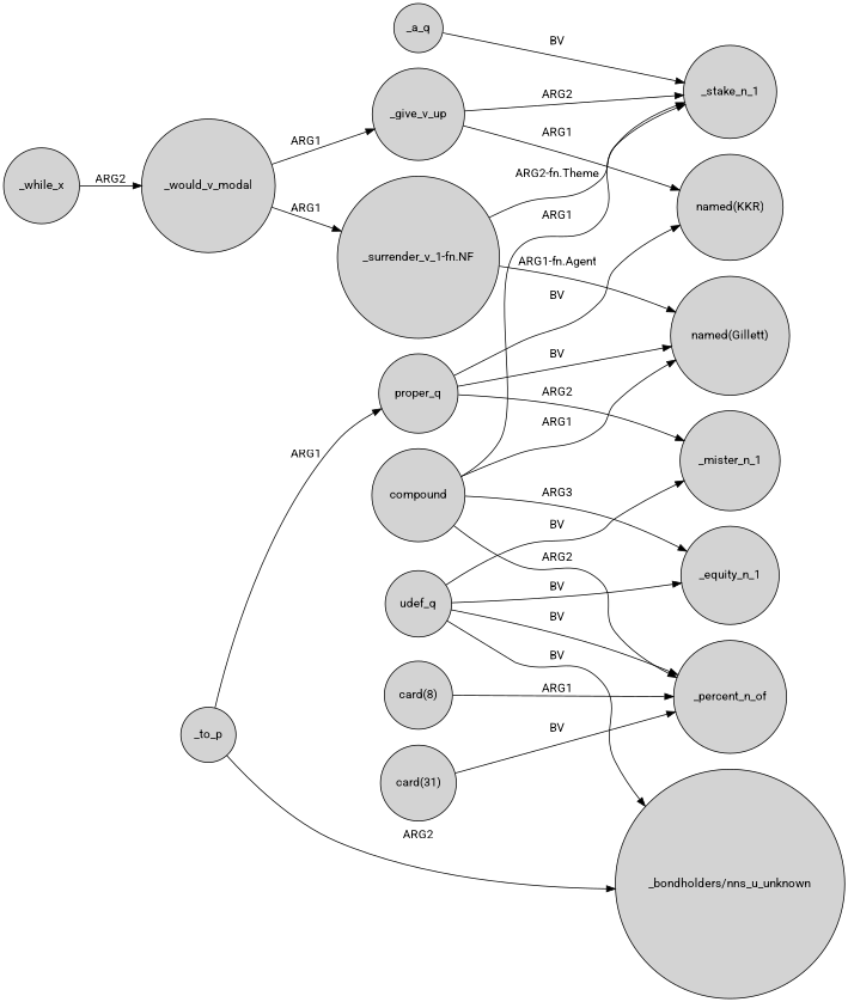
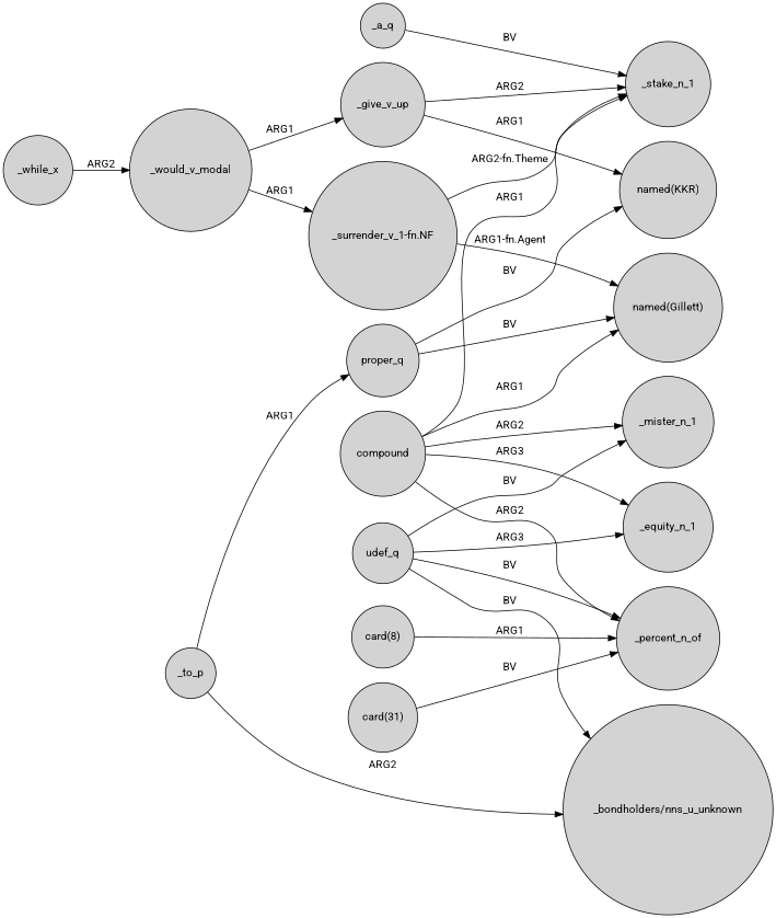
  digraph {
    fontname=Roboto
    rankdir=LR
    node [fontname=Roboto shape=circle style=filled]
    edge [fontname=Roboto]
    _while_x
    _would_v_modal
    _give_v_up
    "_surrender_v_1-fn.NF"
    _stake_n_1
    "named(KKR)"
    "named(Gillett)"
    _a_q
    compound
    _mister_n_1
    _equity_n_1
    _percent_n_of
    udef_q
    "_bondholders/nns_u_unknown"
    proper_q
    _to_p
    "card(8)"
    "card(31)"
    _while_x -> _would_v_modal [label=ARG2]
    _would_v_modal -> _give_v_up [label=ARG1]
    _would_v_modal -> "_surrender_v_1-fn.NF" [label=ARG1]
    _give_v_up -> _stake_n_1 [label=ARG2]
    _give_v_up -> "named(KKR)" [label=ARG1]
    "_surrender_v_1-fn.NF" -> _stake_n_1 [label="ARG2-fn.Theme"]
    "_surrender_v_1-fn.NF" -> "named(Gillett)" [label="ARG1-fn.Agent"]
    _a_q -> _stake_n_1 [label=BV]
    compound -> _stake_n_1 [label=ARG1]
    compound -> "named(Gillett)" [label=ARG1]
-   proper_q -> _mister_n_1 [label=ARG2]
+   compound -> _mister_n_1 [label=ARG2]
    compound -> _equity_n_1 [label=ARG3]
    compound -> _percent_n_of [label=ARG2]
    udef_q -> _mister_n_1 [label=BV]
-   udef_q -> _equity_n_1 [label=BV]
+   udef_q -> _equity_n_1 [label=ARG3]
    udef_q -> _percent_n_of [label=BV]
    udef_q -> "_bondholders/nns_u_unknown" [label=BV]
    proper_q -> "named(KKR)" [label=BV]
    proper_q -> "named(Gillett)" [label=BV]
    _to_p -> "_bondholders/nns_u_unknown" [label=ARG2]
    _to_p -> proper_q [label=ARG1]
    "card(8)" -> _percent_n_of [label=ARG1]
    "card(31)" -> _percent_n_of [label=BV]
  }
